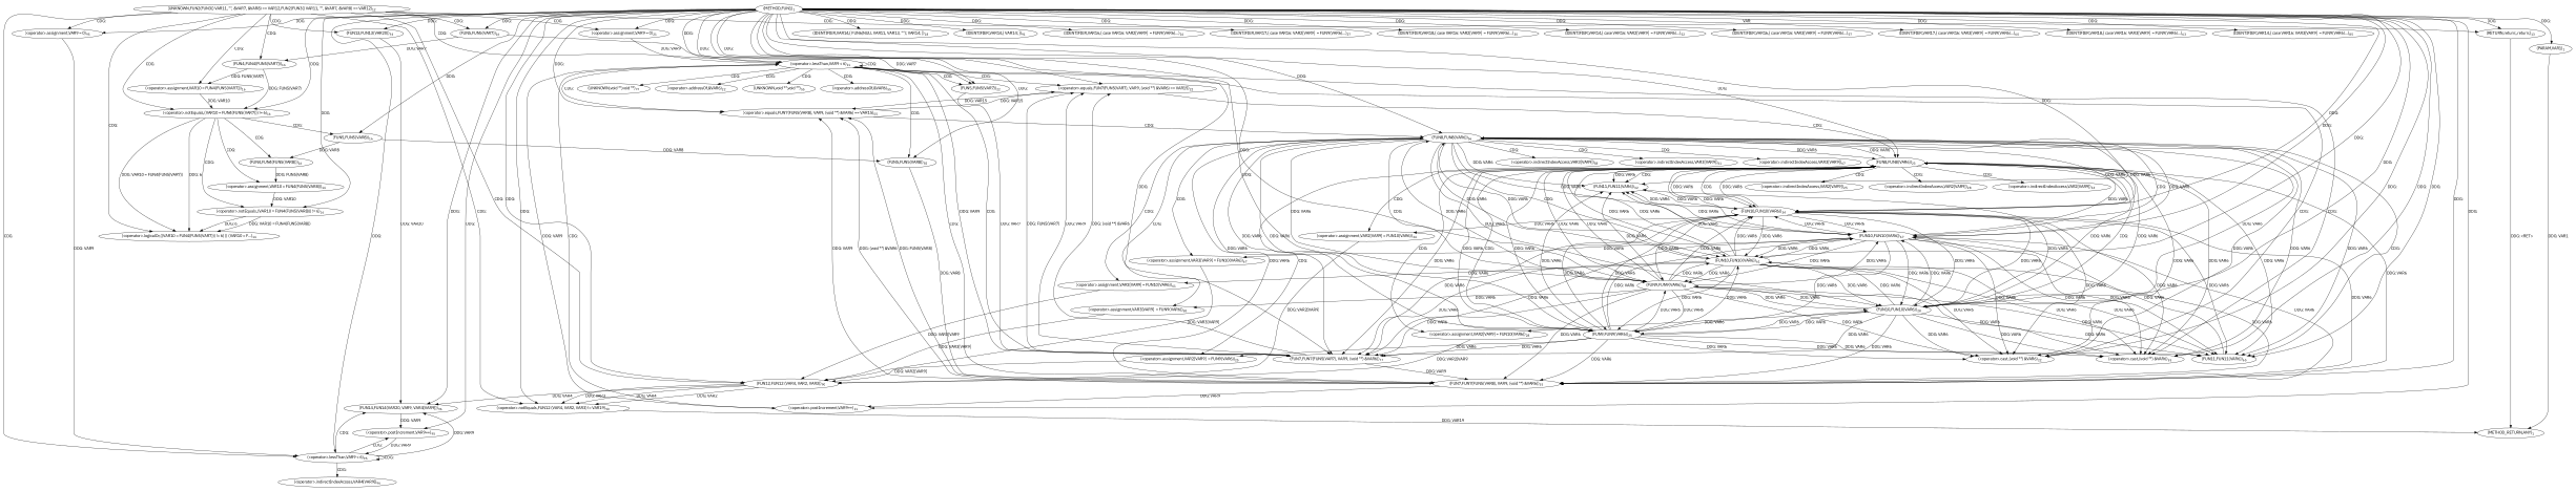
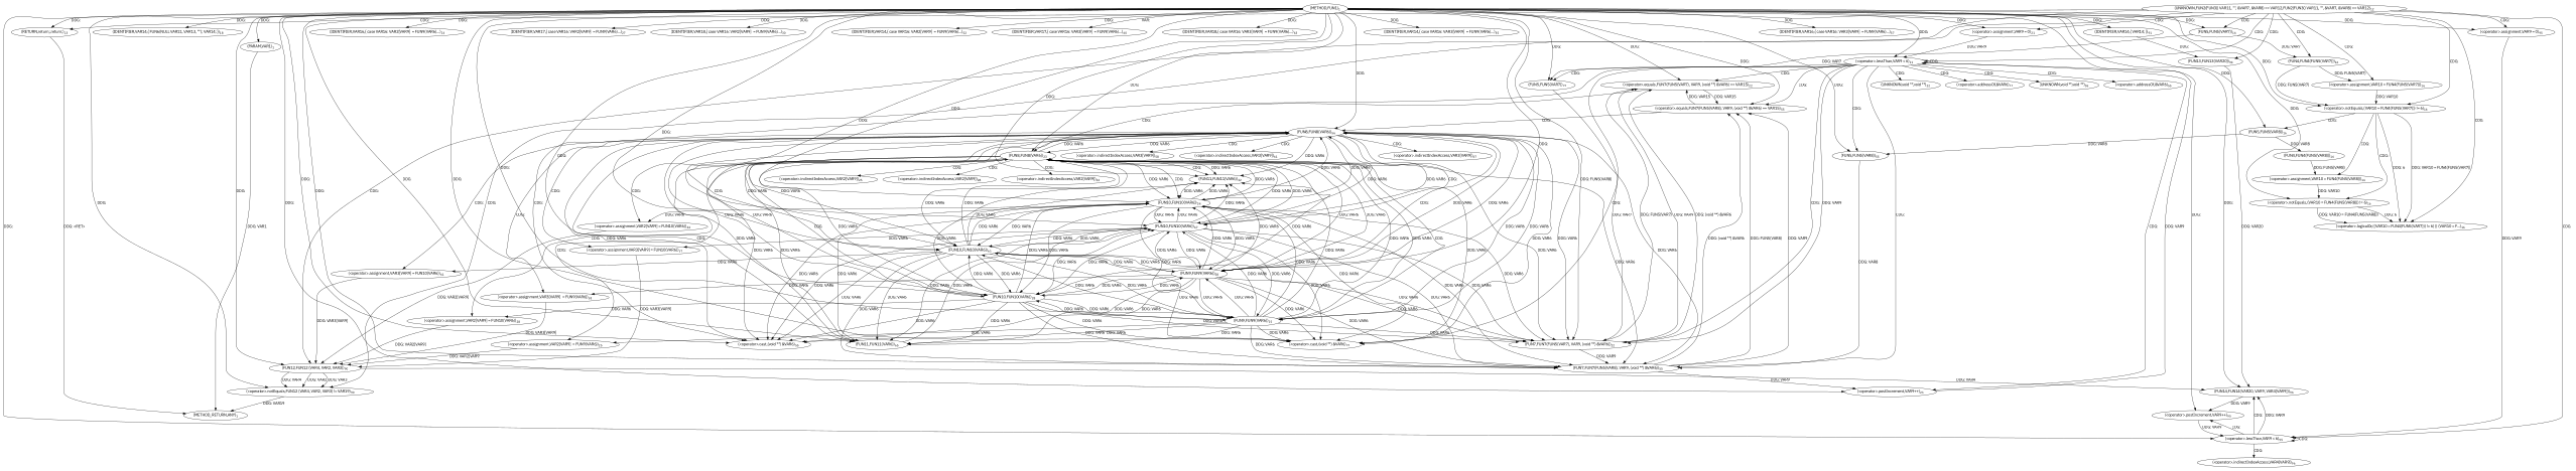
  digraph {
    fontname="IBM Plex Sans"
    node [fontname="IBM Plex Sans"]
    edge [fontname="IBM Plex Sans"]
    n1 [label=<(METHOD,FUN1)<SUB>1</SUB>>]
    n2 [label=<(PARAM,VAR1)<SUB>1</SUB>>]
    n3 [label=<(FUN13,FUN13(VAR20))<SUB>94</SUB>>]
    n4 [label=<(&lt;operator&gt;.lessThan,VAR9 &lt; 6)<SUB>21</SUB>>]
    n5 [label=<(&lt;operator&gt;.postIncrement,VAR9++)<SUB>21</SUB>>]
    n6 [label=<(&lt;operator&gt;.notEquals,FUN12 (VAR4, VAR2, VAR3) != VAR19)<SUB>90</SUB>>]
    n7 [label=<(&lt;operator&gt;.lessThan,VAR9 &lt; 6)<SUB>95</SUB>>]
    n8 [label=<(&lt;operator&gt;.postIncrement,VAR9++)<SUB>95</SUB>>]
    n9 [label=<(RETURN,return;,return;)<SUB>13</SUB>>]
    n10 [label=<(IDENTIFIER,VAR14,{ 		FUN6(NULL VAR11, VAR13, &quot;&quot;); 		VAR14; 	})<SUB>18</SUB>>]
    n11 [label=<(&lt;operator&gt;.assignment,VAR9 = 0)<SUB>21</SUB>>]
    n12 [label=<(IDENTIFIER,VAR14,{ 		VAR14; 	})<SUB>91</SUB>>]
    n13 [label=<(&lt;operator&gt;.assignment,VAR9 = 0)<SUB>95</SUB>>]
    n14 [label=<(FUN14,FUN14(VAR20, VAR9, VAR4[VAR9]))<SUB>96</SUB>>]
    n15 [label=<(&lt;operator&gt;.notEquals,(VAR10 = FUN4(FUN5(VAR7))) != 6)<SUB>16</SUB>>]
    n16 [label=<(&lt;operator&gt;.notEquals,(VAR10 = FUN4(FUN5(VAR8))) != 6)<SUB>16</SUB>>]
    n17 [label=<(&lt;operator&gt;.equals,FUN7(FUN5(VAR7), VAR9, (void **) &amp;VAR6) == VAR15)<SUB>22</SUB>>]
    n18 [label=<(&lt;operator&gt;.equals,FUN7(FUN5(VAR8), VAR9, (void **) &amp;VAR6) == VAR15)<SUB>55</SUB>>]
    n19 [label=<(FUN12,FUN12 (VAR4, VAR2, VAR3))<SUB>90</SUB>>]
    n20 [label=<(FUN7,FUN7(FUN5(VAR7), VAR9, (void **) &amp;VAR6))<SUB>22</SUB>>]
    n21 [label=<(FUN8,FUN8(VAR6))<SUB>23</SUB>>]
    n22 [label=<(FUN7,FUN7(FUN5(VAR8), VAR9, (void **) &amp;VAR6))<SUB>55</SUB>>]
    n23 [label=<(FUN8,FUN8(VAR6))<SUB>56</SUB>>]
    n24 [label=<(FUN5,FUN5(VAR7))<SUB>16</SUB>>]
    n25 [label=<(FUN5,FUN5(VAR8))<SUB>16</SUB>>]
    n26 [label=<(FUN5,FUN5(VAR7))<SUB>22</SUB>>]
    n27 [label=<(&lt;operator&gt;.cast,(void **) &amp;VAR6)<SUB>22</SUB>>]
    n28 [label=<(IDENTIFIER,VAR16,{ 				case VAR16: 					VAR2[VAR9]  = FUN9(VAR6)...)<SUB>24</SUB>>]
    n29 [label=<(IDENTIFIER,VAR17,{ 				case VAR16: 					VAR2[VAR9]  = FUN9(VAR6)...)<SUB>27</SUB>>]
    n30 [label=<(IDENTIFIER,VAR18,{ 				case VAR16: 					VAR2[VAR9]  = FUN9(VAR6)...)<SUB>30</SUB>>]
    n31 [label=<(FUN11,FUN11(VAR6))<SUB>32</SUB>>]
    n32 [label=<(IDENTIFIER,VAR14,{ 				case VAR16: 					VAR2[VAR9]  = FUN9(VAR6)...)<SUB>52</SUB>>]
    n33 [label=<(FUN5,FUN5(VAR8))<SUB>55</SUB>>]
    n34 [label=<(&lt;operator&gt;.cast,(void **) &amp;VAR6)<SUB>55</SUB>>]
    n35 [label=<(IDENTIFIER,VAR16,{ 				case VAR16: 					VAR3[VAR9]  = FUN9(VAR6)...)<SUB>57</SUB>>]
    n36 [label=<(IDENTIFIER,VAR17,{ 				case VAR16: 					VAR3[VAR9]  = FUN9(VAR6)...)<SUB>60</SUB>>]
    n37 [label=<(IDENTIFIER,VAR18,{ 				case VAR16: 					VAR3[VAR9]  = FUN9(VAR6)...)<SUB>63</SUB>>]
    n38 [label=<(FUN11,FUN11(VAR6))<SUB>65</SUB>>]
    n39 [label=<(IDENTIFIER,VAR14,{ 				case VAR16: 					VAR3[VAR9]  = FUN9(VAR6)...)<SUB>85</SUB>>]
    n40 [label=<(FUN9,FUN9(VAR6))<SUB>25</SUB>>]
    n41 [label=<(FUN10,FUN10(VAR6))<SUB>28</SUB>>]
    n42 [label=<(FUN10,FUN10(VAR6))<SUB>34</SUB>>]
    n43 [label=<(FUN9,FUN9(VAR6))<SUB>58</SUB>>]
    n44 [label=<(FUN10,FUN10(VAR6))<SUB>61</SUB>>]
    n45 [label=<(FUN10,FUN10(VAR6))<SUB>67</SUB>>]
    n46 [label=<(METHOD_RETURN,ANY)<SUB>1</SUB>>]
    n47 [label=<(UNKNOWN,void **,void **)<SUB>22</SUB>>]
    n48 [label=<(&lt;operator&gt;.addressOf,&amp;VAR6)<SUB>22</SUB>>]
    n49 [label=<(UNKNOWN,void **,void **)<SUB>55</SUB>>]
    n50 [label=<(&lt;operator&gt;.addressOf,&amp;VAR6)<SUB>55</SUB>>]
    n51 [label=<(&lt;operator&gt;.indirectIndexAccess,VAR4[VAR9])<SUB>96</SUB>>]
    n52 [label=<(&lt;operator&gt;.logicalOr,((VAR10 = FUN4(FUN5(VAR7))) != 6) || (VAR10 = F...)<SUB>16</SUB>>]
    n53 [label=<(&lt;operator&gt;.assignment,VAR10 = FUN4(FUN5(VAR8)))<SUB>16</SUB>>]
    n54 [label=<(FUN4,FUN4(FUN5(VAR8)))<SUB>16</SUB>>]
    n55 [label=<(&lt;operator&gt;.assignment,VAR2[VAR9]  = FUN9(VAR6))<SUB>25</SUB>>]
    n56 [label=<(&lt;operator&gt;.assignment,VAR2[VAR9] = FUN10(VAR6))<SUB>28</SUB>>]
    n57 [label=<(&lt;operator&gt;.assignment,VAR2[VAR9] = FUN10(VAR6))<SUB>34</SUB>>]
    n58 [label=<(&lt;operator&gt;.indirectIndexAccess,VAR2[VAR9])<SUB>25</SUB>>]
    n59 [label=<(&lt;operator&gt;.indirectIndexAccess,VAR2[VAR9])<SUB>28</SUB>>]
    n60 [label=<(&lt;operator&gt;.indirectIndexAccess,VAR2[VAR9])<SUB>34</SUB>>]
    n61 [label=<(&lt;operator&gt;.assignment,VAR3[VAR9]  = FUN9(VAR6))<SUB>58</SUB>>]
    n62 [label=<(&lt;operator&gt;.assignment,VAR3[VAR9] = FUN10(VAR6))<SUB>61</SUB>>]
    n63 [label=<(&lt;operator&gt;.assignment,VAR3[VAR9] = FUN10(VAR6))<SUB>67</SUB>>]
    n64 [label=<(&lt;operator&gt;.indirectIndexAccess,VAR3[VAR9])<SUB>58</SUB>>]
    n65 [label=<(&lt;operator&gt;.indirectIndexAccess,VAR3[VAR9])<SUB>61</SUB>>]
    n66 [label=<(&lt;operator&gt;.indirectIndexAccess,VAR3[VAR9])<SUB>67</SUB>>]
    n67 [label=<(FUN4,FUN4(FUN5(VAR7)))<SUB>16</SUB>>]
    n68 [label=<(&lt;operator&gt;.assignment,VAR10 = FUN4(FUN5(VAR7)))<SUB>16</SUB>>]
    n69 [label=<(UNKNOWN,FUN2(FUN3() VAR11, &quot;&quot;, &amp;VAR7, &amp;VAR8) == VAR12,FUN2(FUN3() VAR11, &quot;&quot;, &amp;VAR7, &amp;VAR8) == VAR12)<SUB>12</SUB>>]
    n1 -> n2 [label="DDG: "]
-   n1 -> n3 [label="DDG: "]
+   n12 -> n3 [label="DDG: "]
    n1 -> n4 [label="DDG: "]
    n1 -> n5 [label="DDG: "]
    n1 -> n6 [label="DDG: "]
    n1 -> n7 [label="DDG: "]
    n1 -> n8 [label="DDG: "]
    n1 -> n9 [label="DDG: "]
    n1 -> n10 [label="DDG: "]
    n1 -> n11 [label="DDG: "]
    n1 -> n12 [label="DDG: "]
    n1 -> n13 [label="DDG: "]
    n1 -> n14 [label="DDG: "]
    n1 -> n15 [label="DDG: "]
    n1 -> n16 [label="DDG: "]
    n1 -> n17 [label="DDG: "]
    n1 -> n18 [label="DDG: "]
    n1 -> n19 [label="DDG: "]
-   n1 -> n20 [label="DDG: "]
+   n1 -> n20 [label="DDG: FUN5(VAR8)"]
    n1 -> n21 [label="DDG: "]
    n1 -> n22 [label="DDG: "]
    n1 -> n23 [label="DDG: "]
    n1 -> n24 [label="DDG: "]
    n1 -> n25 [label="DDG: "]
    n1 -> n26 [label="DDG: "]
    n1 -> n27 [label="DDG: "]
    n1 -> n28 [label="DDG: "]
    n1 -> n29 [label="DDG: "]
    n1 -> n30 [label="DDG: "]
    n1 -> n31 [label="DDG: "]
    n1 -> n32 [label="DDG: "]
    n1 -> n33 [label="DDG: "]
    n1 -> n34 [label="DDG: "]
    n1 -> n35 [label="DDG: "]
    n1 -> n36 [label="VAR: "]
    n1 -> n37 [label="DDG: "]
    n1 -> n38 [label="DDG: "]
    n1 -> n39 [label="DDG: "]
    n1 -> n40 [label="DDG: "]
    n1 -> n41 [label="DDG: "]
    n1 -> n42 [label="DDG: "]
    n1 -> n43 [label="DDG: "]
    n1 -> n44 [label="DDG: "]
    n1 -> n45 [label="DDG: "]
    n2 -> n46 [label="DDG: VAR1"]
    n3 -> n14 [label="DDG: VAR20"]
    n4 -> n4 [label="CDG: "]
    n4 -> n5 [label="CDG: "]
    n4 -> n17 [label="CDG: "]
    n4 -> n18 [label="CDG: "]
    n4 -> n20 [label="DDG: VAR9"]
    n4 -> n20 [label="CDG: "]
    n4 -> n22 [label="CDG: "]
    n4 -> n26 [label="CDG: "]
    n4 -> n27 [label="CDG: "]
    n4 -> n33 [label="CDG: "]
    n4 -> n34 [label="CDG: "]
    n4 -> n47 [label="CDG: "]
    n4 -> n48 [label="CDG: "]
    n4 -> n49 [label="CDG: "]
    n4 -> n50 [label="CDG: "]
    n5 -> n4 [label="DDG: VAR9"]
    n6 -> n46 [label="DDG: VAR19"]
    n7 -> n7 [label="CDG: "]
    n7 -> n8 [label="CDG: "]
    n7 -> n14 [label="DDG: VAR9"]
    n7 -> n14 [label="CDG: "]
    n7 -> n51 [label="CDG: "]
    n8 -> n7 [label="DDG: VAR9"]
    n9 -> n46 [label="DDG: &lt;RET&gt;"]
    n11 -> n4 [label="DDG: VAR9"]
    n13 -> n7 [label="DDG: VAR9"]
    n14 -> n8 [label="DDG: VAR9"]
    n15 -> n16 [label="CDG: "]
    n15 -> n25 [label="CDG: "]
    n15 -> n52 [label="DDG: VAR10 = FUN4(FUN5(VAR7))"]
    n15 -> n52 [label="DDG: 6"]
    n15 -> n53 [label="CDG: "]
-   n15 -> n54 [label="CDG: "]
    n16 -> n52 [label="DDG: VAR10 = FUN4(FUN5(VAR8))"]
    n16 -> n52 [label="DDG: 6"]
    n17 -> n18 [label="DDG: VAR15"]
    n17 -> n21 [label="CDG: "]
    n18 -> n17 [label="DDG: VAR15"]
    n18 -> n23 [label="CDG: "]
    n19 -> n6 [label="DDG: VAR4"]
    n19 -> n6 [label="DDG: VAR2"]
    n19 -> n6 [label="DDG: VAR3"]
    n19 -> n14 [label="DDG: VAR4"]
    n20 -> n17 [label="DDG: FUN5(VAR7)"]
    n20 -> n17 [label="DDG: VAR9"]
    n20 -> n17 [label="DDG: (void **) &amp;VAR6"]
    n20 -> n22 [label="DDG: VAR9"]
    n21 -> n20 [label="DDG: VAR6"]
    n21 -> n22 [label="DDG: VAR6"]
    n21 -> n23 [label="DDG: VAR6"]
    n21 -> n27 [label="DDG: VAR6"]
    n21 -> n31 [label="DDG: VAR6"]
    n21 -> n31 [label="CDG: "]
    n21 -> n34 [label="DDG: VAR6"]
    n21 -> n38 [label="DDG: VAR6"]
    n21 -> n40 [label="DDG: VAR6"]
    n21 -> n40 [label="CDG: "]
    n21 -> n41 [label="DDG: VAR6"]
    n21 -> n41 [label="CDG: "]
    n21 -> n42 [label="DDG: VAR6"]
    n21 -> n42 [label="CDG: "]
    n21 -> n43 [label="DDG: VAR6"]
    n21 -> n44 [label="DDG: VAR6"]
    n21 -> n45 [label="DDG: VAR6"]
    n21 -> n55 [label="CDG: "]
    n21 -> n56 [label="CDG: "]
    n21 -> n57 [label="CDG: "]
    n21 -> n58 [label="CDG: "]
    n21 -> n59 [label="CDG: "]
    n21 -> n60 [label="CDG: "]
    n22 -> n5 [label="DDG: VAR9"]
    n22 -> n18 [label="DDG: FUN5(VAR8)"]
    n22 -> n18 [label="DDG: VAR9"]
    n22 -> n18 [label="DDG: (void **) &amp;VAR6"]
    n23 -> n20 [label="DDG: VAR6"]
    n23 -> n21 [label="DDG: VAR6"]
    n23 -> n22 [label="DDG: VAR6"]
    n23 -> n27 [label="DDG: VAR6"]
    n23 -> n31 [label="DDG: VAR6"]
    n23 -> n34 [label="DDG: VAR6"]
    n23 -> n38 [label="DDG: VAR6"]
    n23 -> n38 [label="CDG: "]
    n23 -> n40 [label="DDG: VAR6"]
    n23 -> n41 [label="DDG: VAR6"]
    n23 -> n42 [label="DDG: VAR6"]
    n23 -> n43 [label="DDG: VAR6"]
    n23 -> n43 [label="CDG: "]
    n23 -> n44 [label="DDG: VAR6"]
    n23 -> n44 [label="CDG: "]
    n23 -> n45 [label="DDG: VAR6"]
    n23 -> n45 [label="CDG: "]
    n23 -> n61 [label="CDG: "]
    n23 -> n62 [label="CDG: "]
    n23 -> n63 [label="CDG: "]
    n23 -> n64 [label="CDG: "]
    n23 -> n65 [label="CDG: "]
    n23 -> n66 [label="CDG: "]
    n24 -> n26 [label="DDG: VAR7"]
    n24 -> n67 [label="DDG: VAR7"]
    n25 -> n33 [label="DDG: VAR8"]
    n25 -> n54 [label="DDG: VAR8"]
    n26 -> n20 [label="DDG: VAR7"]
    n31 -> n42 [label="DDG: VAR6"]
    n33 -> n22 [label="DDG: VAR8"]
    n38 -> n45 [label="DDG: VAR6"]
    n40 -> n20 [label="DDG: VAR6"]
    n40 -> n21 [label="DDG: VAR6"]
    n40 -> n22 [label="DDG: VAR6"]
    n40 -> n23 [label="DDG: VAR6"]
    n40 -> n27 [label="DDG: VAR6"]
    n40 -> n31 [label="DDG: VAR6"]
    n40 -> n34 [label="DDG: VAR6"]
    n40 -> n38 [label="DDG: VAR6"]
    n40 -> n41 [label="DDG: VAR6"]
    n40 -> n42 [label="DDG: VAR6"]
    n40 -> n43 [label="DDG: VAR6"]
    n40 -> n44 [label="DDG: VAR6"]
    n40 -> n45 [label="DDG: VAR6"]
    n40 -> n55 [label="DDG: VAR6"]
    n41 -> n20 [label="DDG: VAR6"]
    n41 -> n21 [label="DDG: VAR6"]
    n41 -> n22 [label="DDG: VAR6"]
    n41 -> n23 [label="DDG: VAR6"]
    n41 -> n27 [label="DDG: VAR6"]
    n41 -> n31 [label="DDG: VAR6"]
    n41 -> n34 [label="DDG: VAR6"]
    n41 -> n38 [label="DDG: VAR6"]
    n41 -> n40 [label="DDG: VAR6"]
    n41 -> n42 [label="DDG: VAR6"]
    n41 -> n43 [label="DDG: VAR6"]
    n41 -> n44 [label="DDG: VAR6"]
    n41 -> n45 [label="DDG: VAR6"]
    n41 -> n56 [label="DDG: VAR6"]
    n42 -> n20 [label="DDG: VAR6"]
    n42 -> n21 [label="DDG: VAR6"]
    n42 -> n22 [label="DDG: VAR6"]
    n42 -> n23 [label="DDG: VAR6"]
    n42 -> n27 [label="DDG: VAR6"]
    n42 -> n31 [label="DDG: VAR6"]
    n42 -> n34 [label="DDG: VAR6"]
    n42 -> n38 [label="DDG: VAR6"]
    n42 -> n40 [label="DDG: VAR6"]
    n42 -> n41 [label="DDG: VAR6"]
    n42 -> n43 [label="DDG: VAR6"]
    n42 -> n44 [label="DDG: VAR6"]
    n42 -> n45 [label="DDG: VAR6"]
    n42 -> n57 [label="DDG: VAR6"]
    n43 -> n20 [label="DDG: VAR6"]
    n43 -> n21 [label="DDG: VAR6"]
    n43 -> n22 [label="DDG: VAR6"]
    n43 -> n23 [label="DDG: VAR6"]
    n43 -> n27 [label="DDG: VAR6"]
    n43 -> n31 [label="DDG: VAR6"]
    n43 -> n34 [label="DDG: VAR6"]
    n43 -> n38 [label="DDG: VAR6"]
    n43 -> n40 [label="DDG: VAR6"]
    n43 -> n41 [label="DDG: VAR6"]
    n43 -> n42 [label="DDG: VAR6"]
    n43 -> n44 [label="DDG: VAR6"]
    n43 -> n45 [label="DDG: VAR6"]
    n43 -> n61 [label="DDG: VAR6"]
    n44 -> n20 [label="DDG: VAR6"]
    n44 -> n21 [label="DDG: VAR6"]
    n44 -> n22 [label="DDG: VAR6"]
    n44 -> n23 [label="DDG: VAR6"]
    n44 -> n27 [label="DDG: VAR6"]
    n44 -> n31 [label="DDG: VAR6"]
    n44 -> n34 [label="DDG: VAR6"]
    n44 -> n38 [label="DDG: VAR6"]
    n44 -> n40 [label="DDG: VAR6"]
    n44 -> n41 [label="DDG: VAR6"]
    n44 -> n42 [label="DDG: VAR6"]
    n44 -> n43 [label="DDG: VAR6"]
    n44 -> n45 [label="DDG: VAR6"]
    n44 -> n62 [label="DDG: VAR6"]
    n45 -> n20 [label="DDG: VAR6"]
    n45 -> n21 [label="DDG: VAR6"]
    n45 -> n22 [label="DDG: VAR6"]
    n45 -> n23 [label="DDG: VAR6"]
    n45 -> n27 [label="DDG: VAR6"]
    n45 -> n31 [label="DDG: VAR6"]
    n45 -> n34 [label="DDG: VAR6"]
    n45 -> n38 [label="DDG: VAR6"]
    n45 -> n40 [label="DDG: VAR6"]
    n45 -> n41 [label="DDG: VAR6"]
    n45 -> n42 [label="DDG: VAR6"]
    n45 -> n43 [label="DDG: VAR6"]
    n45 -> n44 [label="DDG: VAR6"]
    n45 -> n63 [label="DDG: VAR6"]
    n53 -> n16 [label="DDG: VAR10"]
    n54 -> n53 [label="DDG: FUN5(VAR8)"]
    n55 -> n19 [label="DDG: VAR2[VAR9]"]
    n56 -> n19 [label="DDG: VAR2[VAR9]"]
    n57 -> n19 [label="DDG: VAR2[VAR9]"]
    n61 -> n19 [label="DDG: VAR3[VAR9]"]
    n62 -> n19 [label="DDG: VAR3[VAR9]"]
    n63 -> n19 [label="DDG: VAR3[VAR9]"]
    n67 -> n15 [label="DDG: FUN5(VAR7)"]
    n67 -> n68 [label="DDG: FUN5(VAR7)"]
    n68 -> n15 [label="DDG: VAR10"]
    n69 -> n3 [label="CDG: "]
    n69 -> n4 [label="CDG: "]
    n69 -> n6 [label="CDG: "]
    n69 -> n7 [label="CDG: "]
    n69 -> n9 [label="CDG: "]
    n69 -> n11 [label="CDG: "]
    n69 -> n13 [label="CDG: "]
    n69 -> n15 [label="CDG: "]
    n69 -> n19 [label="CDG: "]
    n69 -> n24 [label="CDG: "]
    n69 -> n52 [label="CDG: "]
    n69 -> n67 [label="CDG: "]
    n69 -> n68 [label="CDG: "]
  }
